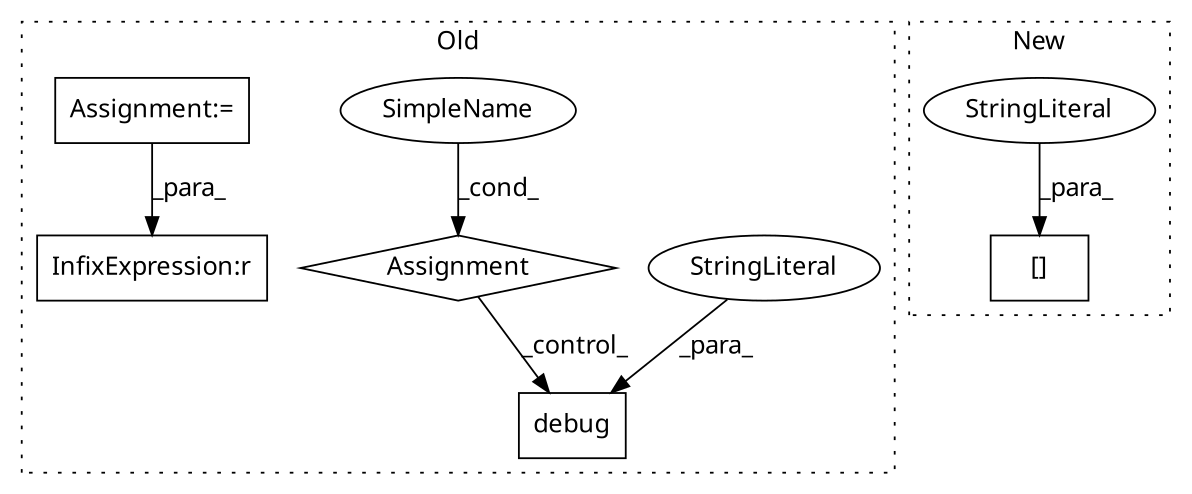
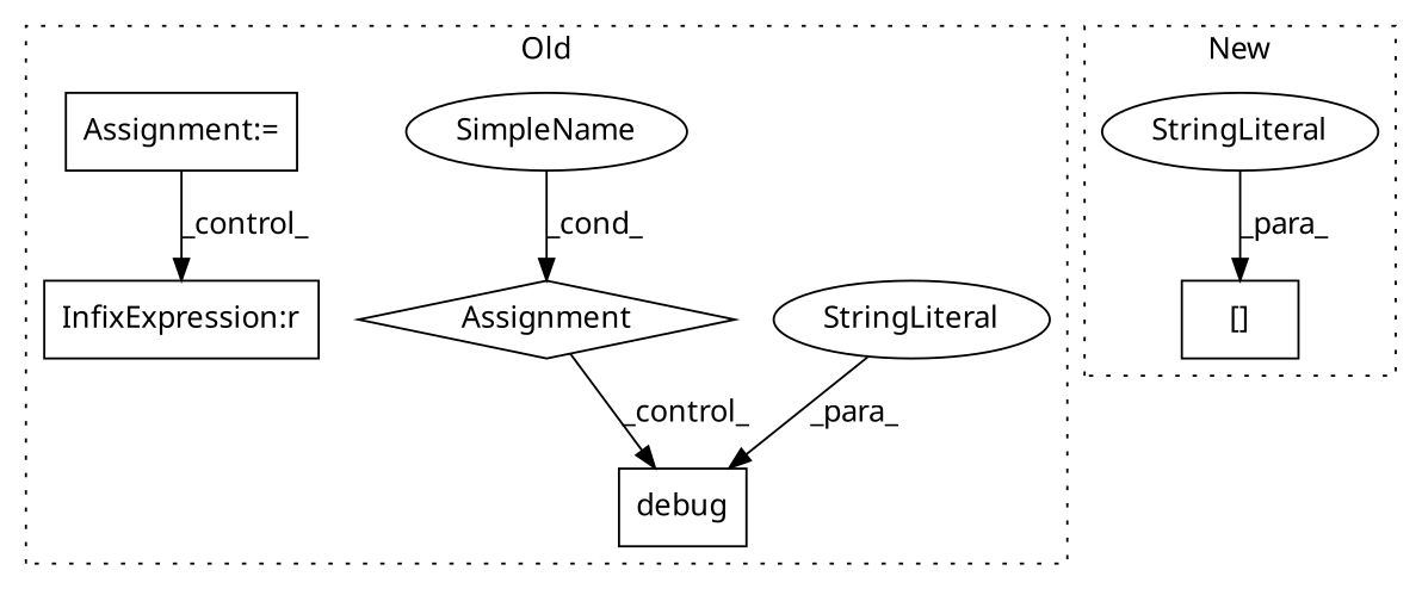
  digraph {
    fontname="Noto Sans"
    node [a=45 fontname="Noto Sans" shape=box]
    edge [fontname="Noto Sans"]
    n1 [a=32 l="6,1" label=debug s="4148,4295"]
    n2 [l=141 label=StringLiteral s=4154 shape=ellipse]
    n3 [a=25 l="4,2" label=Assignment s="4093,4129" shape=diamond]
    n4 [a=42 label=SimpleName shape=ellipse]
    n5 [a=27 l=4 label="InfixExpression:r" s=4111]
    n6 [a=7 l=1 label="Assignment:=" s=4021]
    n7 [a=2 l="24,1" label="[]" s="4584,4611"]
    n8 [l=3 label=StringLiteral s=4608 shape=ellipse]
    subgraph cluster_1 {
      label=Old
      style=dotted
      n1
      n2
      n3
      n4
      n5
      n6
    }
    subgraph cluster_2 {
      label=New
      style=dotted
      n7
      n8
    }
    n2 -> n1 [label=_para_]
    n3 -> n1 [label=_control_]
    n4 -> n3 [label=_cond_]
-   n6 -> n5 [label=_para_]
+   n6 -> n5 [label=_control_]
    n8 -> n7 [label=_para_]
  }
